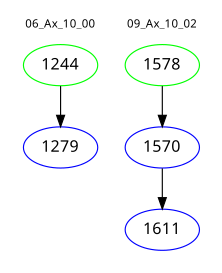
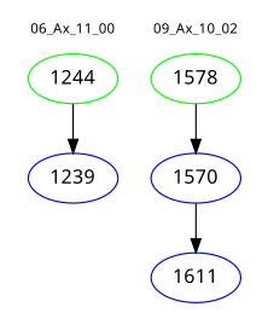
  digraph {
    fontname="Noto Sans"
    node [color=blue fontname="Noto Sans"]
    edge [color=black fontname="Noto Sans"]
    n1 [color=green label=1244]
-   n2 [label=1279]
+   n2 [label=1239]
    n3 [color=green label=1578]
    n4 [label=1570]
    n5 [label=1611]
    subgraph cluster_1 {
      color=white
      fontsize=10
-     label="06_Ax_10_00"
+     label="06_Ax_11_00"
      n1
      n2
    }
    subgraph cluster_2 {
      color=white
      fontsize=10
      label="09_Ax_10_02"
      n3
      n4
      n5
    }
    n1 -> n2
    n3 -> n4
    n4 -> n5
  }
